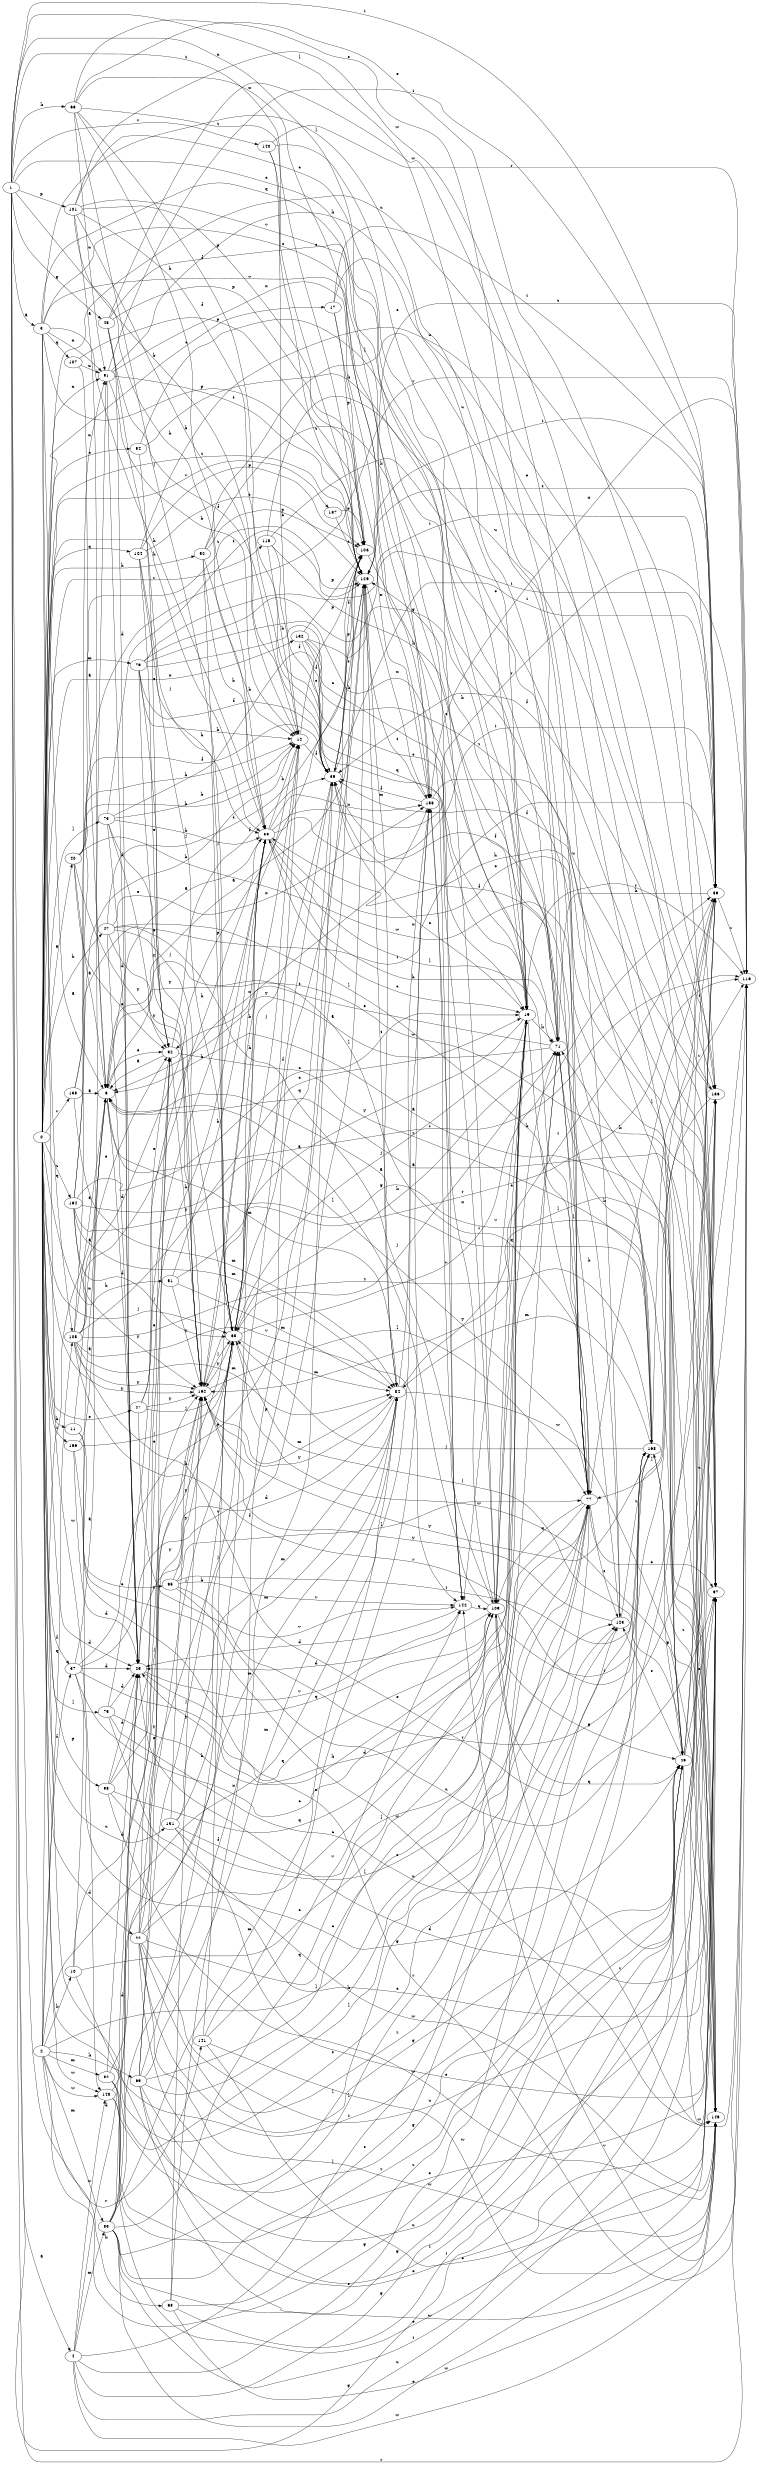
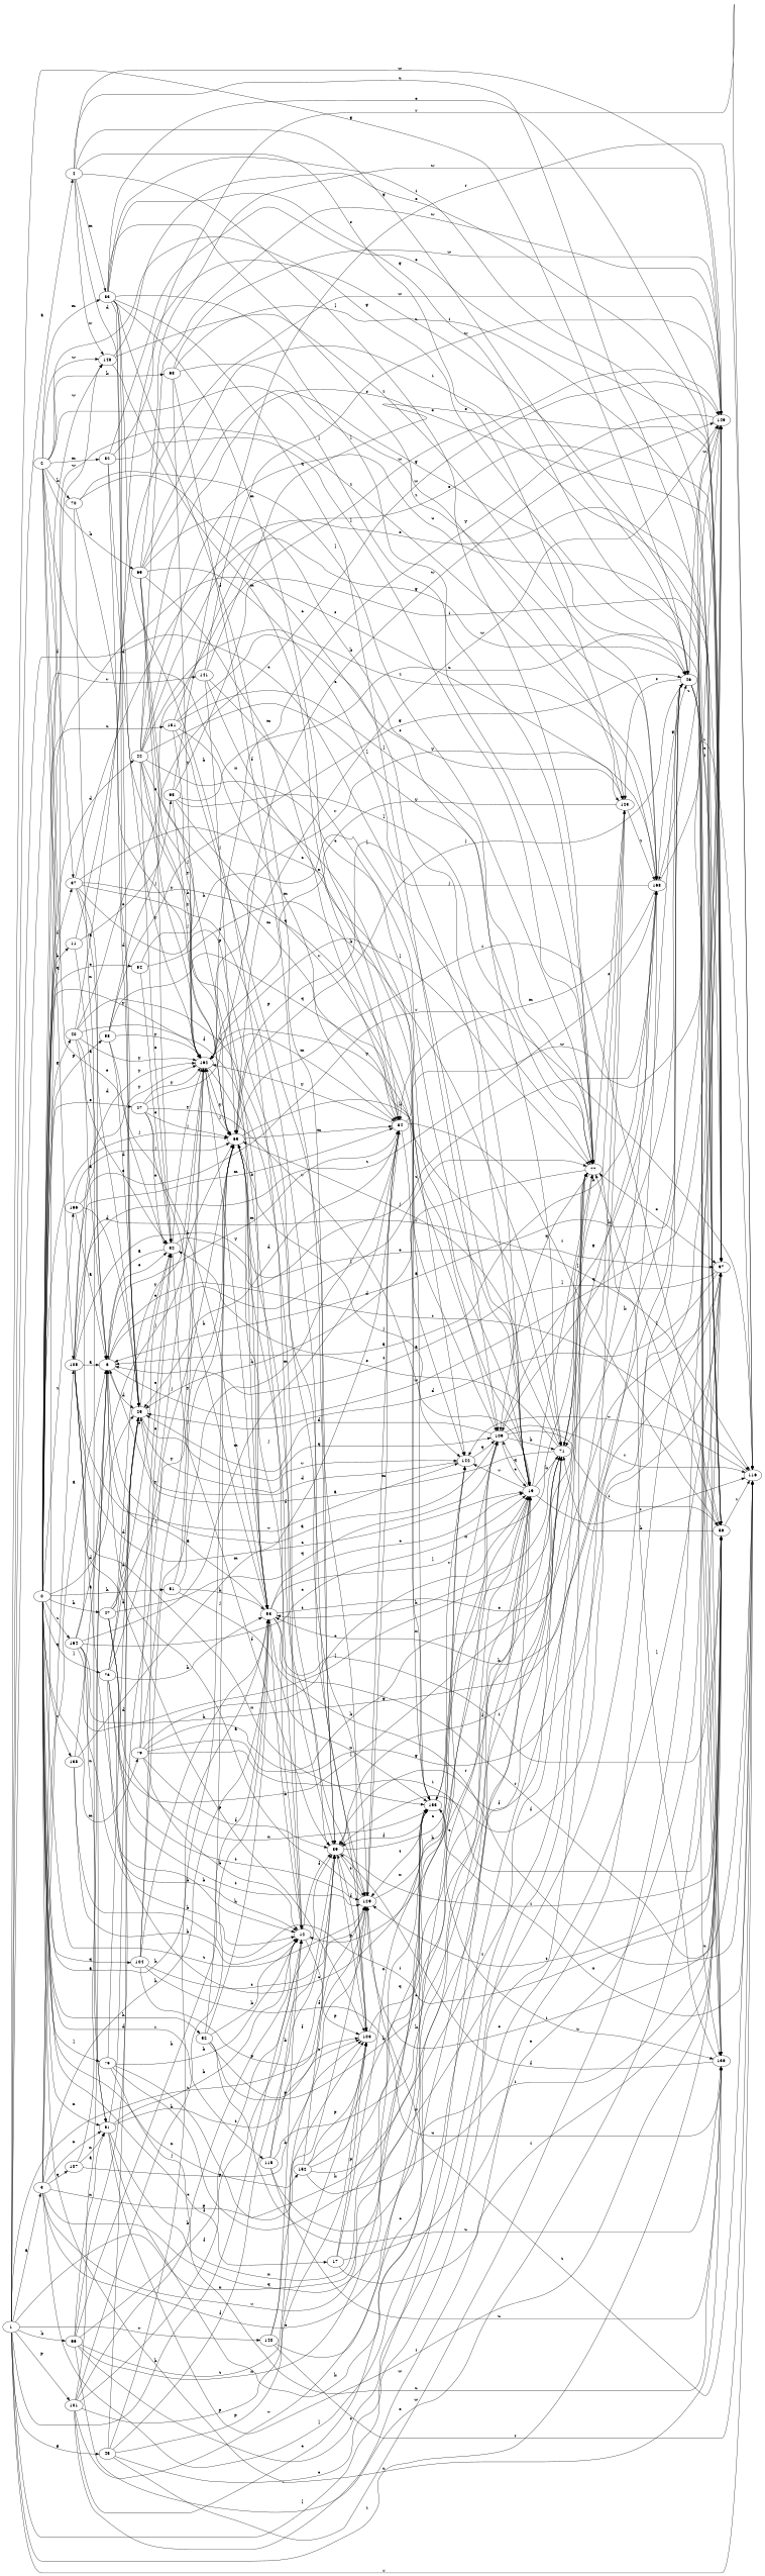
  strict digraph {
    rankdir=LR
    0
    11
    17
    22
    25
    27
    37
    40
    47
    51
    52
    53
    65
    73
    75
    79
    91
    94
    98
    104
    115
    123
    129
    131
    136
-   137
    138
    148
    152
    162
    164
    166
    168
    6
    149
    95
    59
    155
    103
    97
    19
    46
    77
    32
    84
    109
    142
    116
    39
    12
    71
    1
    3
    4
    45
    66
    101
    140
    141
    105
    107
    83
    2
    68
    69
-   70 [label=10]
+   70
    82
    0 -> 11 [label=b]
    0 -> 17 [label=c]
    0 -> 22 [label=d]
    0 -> 25 [label=d]
    0 -> 27 [label=e]
    0 -> 37 [label=f]
    0 -> 40 [label=g]
    0 -> 47 [label=h]
    0 -> 51 [label=h]
    0 -> 52 [label=h]
    0 -> 53 [label=h]
    0 -> 65 [label=j]
    0 -> 73 [label=l]
    0 -> 75 [label=l]
    0 -> 79 [label=m]
    0 -> 91 [label=n]
    0 -> 94 [label=o]
    0 -> 98 [label=p]
    0 -> 104 [label=q]
    0 -> 115 [label=r]
    0 -> 123 [label=s]
    0 -> 129 [label=t]
    0 -> 131 [label=u]
    0 -> 136 [label=u]
-   0 -> 137 [label=v]
    0 -> 138 [label=v]
    0 -> 148 [label=w]
    0 -> 152 [label=x]
    0 -> 162 [label=y]
    0 -> 164 [label=z]
    0 -> 166 [label=z]
    0 -> 168 [label=z]
    11 -> 6 [label=a]
    11 -> 149 [label=w]
    11 -> 95 [label=o]
    17 -> 59 [label=i]
    17 -> 155 [label=x]
    17 -> 103 [label=p]
    17 -> 97 [label=o]
    22 -> 65 [label=j]
    22 -> 136 [label=u]
    22 -> 162 [label=y]
    22 -> 168 [label=z]
    22 -> 149 [label=w]
    22 -> 97 [label=o]
    22 -> 19 [label=c]
    22 -> 46 [label=g]
    22 -> 77 [label=l]
    22 -> 32 [label=e]
    22 -> 84 [label=m]
    25 -> 32 [label=e]
    25 -> 109 [label=q]
    25 -> 142 [label=v]
    27 -> 53 [label=h]
    27 -> 65 [label=j]
    27 -> 162 [label=y]
+   27 -> 149 [label=w]
    27 -> 32 [label=e]
    27 -> 142 [label=v]
    37 -> 25 [label=d]
    37 -> 129 [label=t]
    37 -> 6 [label=a]
    37 -> 103 [label=p]
    37 -> 97 [label=o]
    37 -> 19 [label=c]
    37 -> 109 [label=q]
    40 -> 129 [label=t]
    40 -> 162 [label=y]
    40 -> 6 [label=a]
    40 -> 149 [label=w]
    40 -> 32 [label=e]
    40 -> 116 [label=r]
    40 -> 39 [label=f]
    47 -> 25 [label=d]
    47 -> 65 [label=j]
    47 -> 129 [label=t]
    47 -> 162 [label=y]
    47 -> 155 [label=x]
    47 -> 77 [label=l]
    47 -> 109 [label=q]
    51 -> 53 [label=h]
    51 -> 162 [label=y]
    51 -> 84 [label=m]
    51 -> 116 [label=r]
    52 -> 53 [label=h]
    52 -> 65 [label=j]
    52 -> 136 [label=u]
    52 -> 103 [label=p]
    52 -> 12 [label=b]
    52 -> 71 [label=k]
-   39 -> 162 [label=y]
+   53 -> 162 [label=y]
    53 -> 6 [label=a]
    53 -> 59 [label=i]
    53 -> 155 [label=x]
    53 -> 97 [label=o]
    53 -> 19 [label=c]
    53 -> 77 [label=l]
    53 -> 116 [label=r]
    53 -> 12 [label=b]
    65 -> 53 [label=h]
    65 -> 129 [label=t]
    65 -> 162 [label=y]
    65 -> 149 [label=w]
    65 -> 59 [label=i]
    65 -> 84 [label=m]
    65 -> 39 [label=f]
    65 -> 71 [label=k]
    73 -> 25 [label=d]
    73 -> 53 [label=h]
    73 -> 129 [label=t]
    73 -> 162 [label=y]
    73 -> 19 [label=c]
    73 -> 32 [label=e]
    73 -> 12 [label=b]
    75 -> 25 [label=d]
    75 -> 136 [label=u]
    75 -> 149 [label=w]
    75 -> 12 [label=b]
    75 -> 71 [label=k]
    79 -> 162 [label=y]
    79 -> 59 [label=i]
    79 -> 19 [label=c]
    79 -> 46 [label=g]
    79 -> 32 [label=e]
    79 -> 39 [label=f]
    79 -> 12 [label=b]
    79 -> 71 [label=k]
    91 -> 25 [label=d]
    91 -> 129 [label=t]
    91 -> 59 [label=i]
    91 -> 155 [label=x]
    91 -> 12 [label=b]
    91 -> 71 [label=k]
    94 -> 77 [label=l]
    94 -> 32 [label=e]
    94 -> 71 [label=k]
    98 -> 25 [label=d]
    98 -> 53 [label=h]
    98 -> 162 [label=y]
    98 -> 149 [label=w]
    98 -> 46 [label=g]
    98 -> 109 [label=q]
    104 -> 53 [label=h]
    104 -> 65 [label=j]
    104 -> 129 [label=t]
    104 -> 136 [label=u]
    104 -> 103 [label=p]
    104 -> 32 [label=e]
    115 -> 136 [label=u]
    115 -> 97 [label=o]
    115 -> 39 [label=f]
    115 -> 12 [label=b]
    115 -> 71 [label=k]
    123 -> 162 [label=y]
    123 -> 168 [label=z]
    123 -> 39 [label=f]
    123 -> 71 [label=k]
    129 -> 6 [label=a]
    129 -> 59 [label=i]
    129 -> 155 [label=x]
    129 -> 84 [label=m]
    131 -> 123 [label=s]
    131 -> 162 [label=y]
    131 -> 103 [label=p]
    131 -> 97 [label=o]
    131 -> 77 [label=l]
    131 -> 84 [label=m]
    136 -> 77 [label=l]
    136 -> 39 [label=f]
-   137 -> 129 [label=t]
-   137 -> 103 [label=p]
    138 -> 6 [label=a]
    138 -> 59 [label=i]
    138 -> 84 [label=m]
    138 -> 12 [label=b]
    148 -> 168 [label=z]
    148 -> 97 [label=o]
    148 -> 84 [label=m]
    152 -> 168 [label=z]
    152 -> 59 [label=i]
    152 -> 103 [label=p]
    152 -> 19 [label=c]
    152 -> 109 [label=q]
    152 -> 39 [label=f]
    162 -> 65 [label=j]
    162 -> 77 [label=l]
    162 -> 84 [label=m]
    162 -> 12 [label=b]
    164 -> 65 [label=j]
    164 -> 91 [label=n]
    164 -> 162 [label=y]
    164 -> 19 [label=c]
    164 -> 46 [label=g]
    164 -> 77 [label=l]
    164 -> 84 [label=m]
    164 -> 12 [label=b]
    166 -> 25 [label=d]
    166 -> 65 [label=j]
    166 -> 6 [label=a]
    166 -> 116 [label=r]
    168 -> 65 [label=j]
    168 -> 162 [label=y]
    168 -> 6 [label=a]
    168 -> 46 [label=g]
    168 -> 84 [label=m]
    168 -> 116 [label=r]
    168 -> 39 [label=f]
    168 -> 71 [label=k]
    6 -> 25 [label=d]
    6 -> 149 [label=w]
    6 -> 77 [label=l]
    6 -> 32 [label=e]
    6 -> 84 [label=m]
    6 -> 116 [label=r]
    149 -> 162 [label=y]
    149 -> 168 [label=z]
    149 -> 6 [label=a]
    95 -> 136 [label=u]
    95 -> 162 [label=y]
    95 -> 59 [label=i]
    95 -> 77 [label=l]
    95 -> 142 [label=v]
    95 -> 116 [label=r]
    59 -> 129 [label=t]
    59 -> 77 [label=l]
    59 -> 116 [label=r]
    59 -> 71 [label=k]
    155 -> 129 [label=t]
    155 -> 136 [label=u]
    155 -> 142 [label=v]
    155 -> 39 [label=f]
    103 -> 19 [label=c]
    103 -> 39 [label=f]
    97 -> 25 [label=d]
    97 -> 53 [label=h]
    97 -> 6 [label=a]
    97 -> 39 [label=f]
    19 -> 65 [label=j]
    19 -> 162 [label=y]
    19 -> 77 [label=l]
    19 -> 109 [label=q]
    19 -> 142 [label=v]
    19 -> 116 [label=r]
    19 -> 71 [label=k]
    46 -> 65 [label=j]
    46 -> 123 [label=s]
    46 -> 136 [label=u]
    46 -> 149 [label=w]
    46 -> 59 [label=i]
    46 -> 97 [label=o]
    46 -> 109 [label=q]
    46 -> 71 [label=k]
    77 -> 25 [label=d]
    77 -> 123 [label=s]
    77 -> 97 [label=o]
    77 -> 109 [label=q]
    32 -> 162 [label=y]
    32 -> 168 [label=z]
    32 -> 6 [label=a]
    32 -> 39 [label=f]
    84 -> 25 [label=d]
    84 -> 129 [label=t]
    84 -> 162 [label=y]
    84 -> 149 [label=w]
    84 -> 59 [label=i]
    84 -> 155 [label=x]
    109 -> 25 [label=d]
    109 -> 6 [label=a]
    109 -> 59 [label=i]
    109 -> 155 [label=x]
    109 -> 19 [label=c]
    109 -> 46 [label=g]
    109 -> 116 [label=r]
    109 -> 71 [label=k]
    142 -> 25 [label=d]
    142 -> 109 [label=q]
    116 -> 129 [label=t]
    116 -> 155 [label=x]
    116 -> 142 [label=v]
    39 -> 129 [label=t]
    39 -> 59 [label=i]
    39 -> 103 [label=p]
    39 -> 19 [label=c]
    12 -> 65 [label=j]
    12 -> 103 [label=p]
    12 -> 39 [label=f]
    71 -> 53 [label=h]
    71 -> 65 [label=j]
    71 -> 6 [label=a]
    71 -> 77 [label=l]
    71 -> 32 [label=e]
-   71 -> 129 [label=b]
+   71 -> 12 [label=b]
    1 -> 129 [label=t]
    1 -> 59 [label=i]
    1 -> 155 [label=x]
    1 -> 19 [label=c]
    1 -> 46 [label=g]
    1 -> 77 [label=l]
    1 -> 116 [label=r]
    1 -> 12 [label=b]
    1 -> 3 [label=a]
    1 -> 4 [label=a]
    1 -> 45 [label=g]
    1 -> 66 [label=k]
    1 -> 101 [label=p]
    1 -> 140 [label=v]
    1 -> 141 [label=v]
    3 -> 53 [label=h]
    3 -> 91 [label=n]
    3 -> 148 [label=w]
    3 -> 6 [label=a]
    3 -> 103 [label=p]
    3 -> 19 [label=c]
    3 -> 77 [label=l]
    3 -> 109 [label=q]
    3 -> 142 [label=v]
    3 -> 105 [label=q]
    3 -> 107 [label=q]
    4 -> 25 [label=d]
    4 -> 123 [label=s]
    4 -> 136 [label=u]
    4 -> 148 [label=w]
    4 -> 149 [label=w]
    4 -> 46 [label=g]
    4 -> 77 [label=l]
    4 -> 83 [label=m]
    45 -> 25 [label=d]
    45 -> 65 [label=j]
    45 -> 149 [label=w]
    45 -> 103 [label=p]
    45 -> 19 [label=c]
    45 -> 39 [label=f]
    66 -> 53 [label=h]
    66 -> 65 [label=j]
    66 -> 91 [label=n]
    66 -> 123 [label=s]
    66 -> 129 [label=t]
    66 -> 155 [label=x]
    66 -> 97 [label=o]
    66 -> 39 [label=f]
    101 -> 53 [label=h]
    101 -> 6 [label=a]
    101 -> 149 [label=w]
    101 -> 103 [label=p]
    101 -> 19 [label=c]
    101 -> 142 [label=v]
    101 -> 39 [label=f]
    101 -> 12 [label=b]
    140 -> 129 [label=t]
    140 -> 19 [label=c]
    140 -> 116 [label=r]
    140 -> 12 [label=b]
    141 -> 65 [label=j]
    141 -> 149 [label=w]
    141 -> 155 [label=x]
    141 -> 97 [label=o]
    141 -> 142 [label=v]
    105 -> 162 [label=y]
    105 -> 168 [label=z]
    105 -> 6 [label=a]
    105 -> 155 [label=x]
    105 -> 103 [label=p]
    105 -> 97 [label=o]
    105 -> 19 [label=c]
    105 -> 84 [label=m]
    105 -> 142 [label=v]
    105 -> 116 [label=r]
    105 -> 12 [label=b]
    107 -> 91 [label=n]
    107 -> 6 [label=a]
    107 -> 103 [label=p]
    83 -> 25 [label=d]
    83 -> 123 [label=s]
    83 -> 162 [label=y]
    83 -> 59 [label=i]
    83 -> 97 [label=o]
    83 -> 46 [label=g]
    83 -> 77 [label=l]
    83 -> 84 [label=m]
    83 -> 109 [label=q]
    83 -> 39 [label=f]
    83 -> 12 [label=b]
    2 -> 37 [label=f]
    2 -> 148 [label=w]
    2 -> 155 [label=x]
    2 -> 46 [label=g]
    2 -> 77 [label=l]
    2 -> 32 [label=e]
    2 -> 105 [label=q]
    2 -> 83 [label=m]
    2 -> 68 [label=k]
    2 -> 69 [label=k]
    2 -> 70 [label=k]
    2 -> 82 [label=m]
    68 -> 162 [label=y]
    68 -> 168 [label=z]
    68 -> 149 [label=w]
    68 -> 59 [label=i]
    68 -> 39 [label=f]
    69 -> 53 [label=h]
    69 -> 65 [label=j]
    69 -> 149 [label=w]
    69 -> 59 [label=i]
    69 -> 19 [label=c]
    69 -> 46 [label=g]
    69 -> 32 [label=e]
    69 -> 84 [label=m]
    69 -> 71 [label=k]
    70 -> 65 [label=j]
    70 -> 91 [label=n]
    70 -> 19 [label=c]
    70 -> 77 [label=l]
    82 -> 25 [label=d]
    82 -> 53 [label=h]
    82 -> 136 [label=u]
    82 -> 97 [label=o]
    82 -> 77 [label=l]
  }
